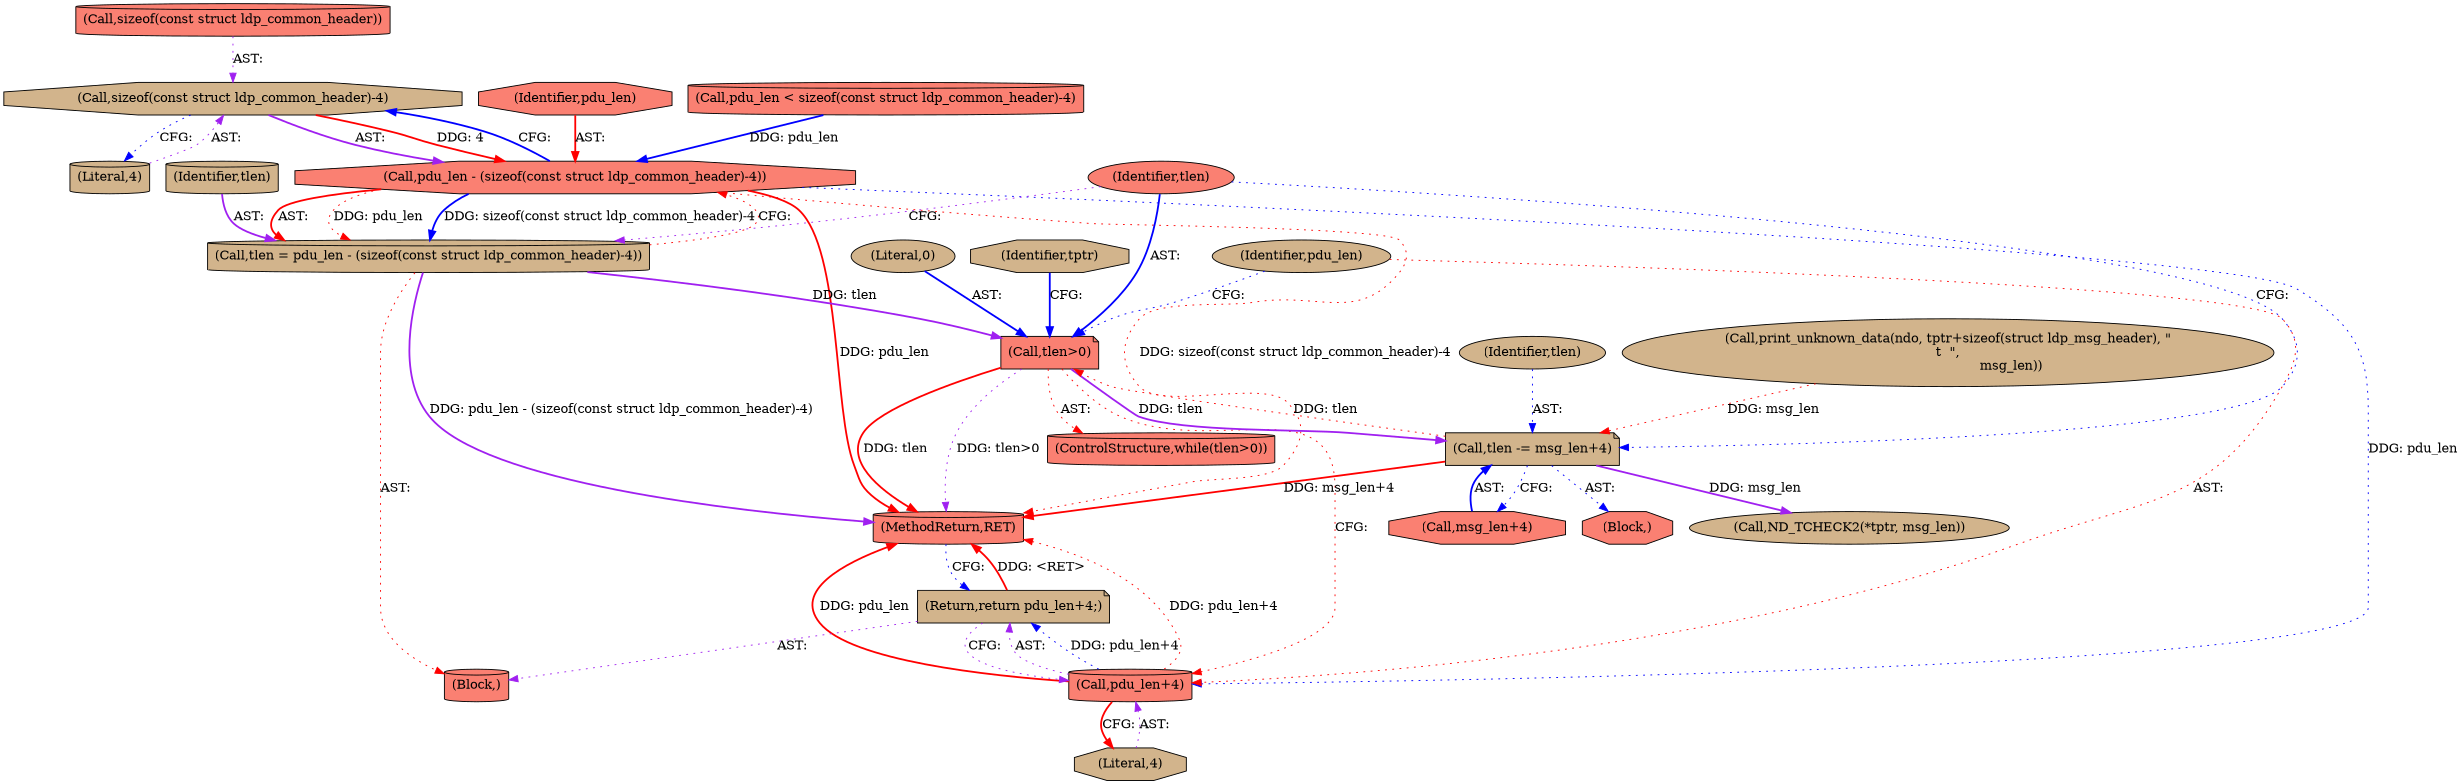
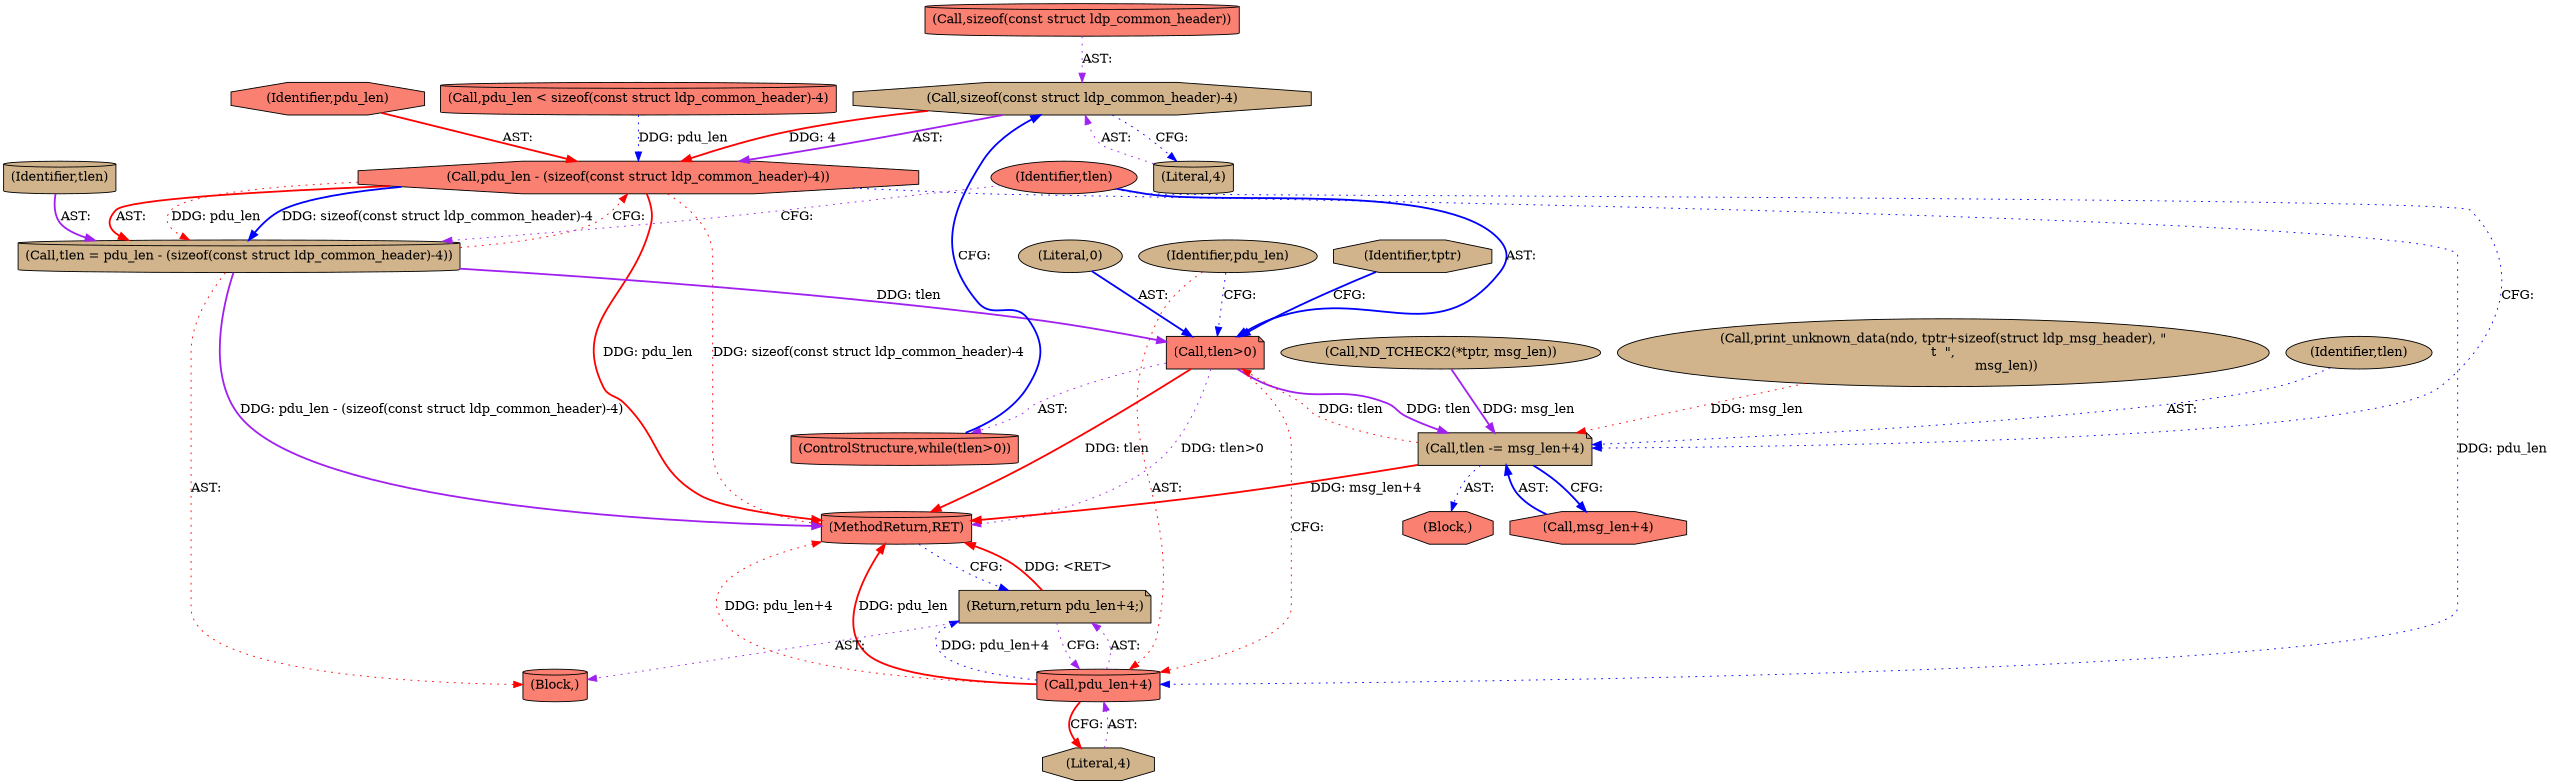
  digraph {
    node [fillcolor=tan shape=cylinder style=filled]
    edge [color=red style=dotted]
    n1 [label="(Call,sizeof(const struct ldp_common_header)-4)" shape=octagon]
    n2 [fillcolor=salmon label="(Call,pdu_len - (sizeof(const struct ldp_common_header)-4))" shape=octagon]
    n3 [label="(Literal,4)"]
    n4 [label="(Call,tlen = pdu_len - (sizeof(const struct ldp_common_header)-4))"]
    n5 [fillcolor=salmon label="(Call,pdu_len+4)"]
    n6 [fillcolor=salmon label="(MethodReturn,RET)"]
    n7 [fillcolor=salmon label="(Call,tlen>0)" shape=note]
    n8 [fillcolor=salmon label="(Block,)"]
    n9 [label="(Return,return pdu_len+4;)" shape=note]
    n10 [label="(Literal,4)" shape=octagon]
    n11 [label="(Call,tlen -= msg_len+4)" shape=note]
    n12 [fillcolor=salmon label="(ControlStructure,while(tlen>0))"]
    n13 [fillcolor=salmon label="(Call,msg_len+4)" shape=octagon]
    n14 [fillcolor=salmon label="(Block,)" shape=octagon]
    n15 [label="(Literal,0)" shape=ellipse]
    n16 [fillcolor=salmon label="(Identifier,tlen)" shape=ellipse]
    n17 [label="(Identifier,pdu_len)" shape=ellipse]
    n18 [label="(Identifier,tptr)" shape=octagon]
    n19 [label="(Identifier,tlen)" shape=ellipse]
    n20 [fillcolor=salmon label="(Identifier,pdu_len)" shape=octagon]
    n21 [label="(Identifier,tlen)"]
    n22 [fillcolor=salmon label="(Call,sizeof(const struct ldp_common_header))"]
    n23 [label="(Call,ND_TCHECK2(*tptr, msg_len))" shape=ellipse]
    n24 [label="(Call,print_unknown_data(ndo, tptr+sizeof(struct ldp_msg_header), \"\n\t  \",\n                               msg_len))" shape=ellipse]
    n25 [fillcolor=salmon label="(Call,pdu_len < sizeof(const struct ldp_common_header)-4)"]
    n1 -> n2 [color=purple label="AST: " style=bold]
    n1 -> n2 [label="DDG: 4" style=bold]
    n1 -> n3 [color=blue label="CFG: "]
-   n2 -> n1 [color=blue label="CFG: " style=bold]
+   n12 -> n1 [color=blue label="CFG: " style=bold]
    n2 -> n4 [label="AST: " style=bold]
    n2 -> n4 [label="DDG: pdu_len"]
    n2 -> n4 [color=blue label="DDG: sizeof(const struct ldp_common_header)-4" style=bold]
    n2 -> n5 [color=blue label="DDG: pdu_len"]
    n2 -> n6 [label="DDG: pdu_len" style=bold]
    n2 -> n6 [label="DDG: sizeof(const struct ldp_common_header)-4"]
    n3 -> n1 [color=purple label="AST: "]
    n4 -> n2 [label="CFG: "]
    n4 -> n6 [color=purple label="DDG: pdu_len - (sizeof(const struct ldp_common_header)-4)" style=bold]
    n4 -> n7 [color=purple label="DDG: tlen" style=bold]
    n4 -> n8 [label="AST: "]
    n5 -> n6 [label="DDG: pdu_len+4"]
    n5 -> n6 [label="DDG: pdu_len" style=bold]
    n5 -> n9 [color=purple label="AST: "]
    n5 -> n9 [color=blue label="DDG: pdu_len+4"]
    n5 -> n10 [label="CFG: " style=bold]
    n6 -> n9 [color=blue label="CFG: "]
    n7 -> n5 [label="CFG: "]
    n7 -> n6 [label="DDG: tlen" style=bold]
    n7 -> n6 [color=purple label="DDG: tlen>0"]
    n7 -> n11 [color=purple label="DDG: tlen" style=bold]
-   n7 -> n12 [label="AST: "]
+   n7 -> n12 [color=purple label="AST: "]
    n9 -> n5 [color=purple label="CFG: "]
    n9 -> n6 [label="DDG: <RET>" style=bold]
    n9 -> n8 [color=purple label="AST: "]
    n10 -> n5 [color=purple label="AST: "]
    n11 -> n6 [label="DDG: msg_len+4" style=bold]
    n11 -> n7 [label="DDG: tlen"]
-   n11 -> n13 [color=blue label="CFG: "]
+   n11 -> n13 [color=blue label="CFG: " style=bold]
    n11 -> n14 [color=blue label="AST: "]
    n13 -> n11 [color=blue label="AST: " style=bold]
    n15 -> n7 [color=blue label="AST: " style=bold]
    n16 -> n4 [color=purple label="CFG: "]
    n16 -> n7 [color=blue label="AST: " style=bold]
    n16 -> n11 [color=blue label="CFG: "]
    n17 -> n5 [label="AST: "]
    n17 -> n7 [color=blue label="CFG: "]
    n18 -> n7 [color=blue label="CFG: " style=bold]
    n19 -> n11 [color=blue label="AST: "]
    n20 -> n2 [label="AST: " style=bold]
    n21 -> n4 [color=purple label="AST: " style=bold]
    n22 -> n1 [color=purple label="AST: "]
-   n11 -> n23 [color=purple label="DDG: msg_len" style=bold]
+   n23 -> n11 [color=purple label="DDG: msg_len" style=bold]
    n24 -> n11 [label="DDG: msg_len"]
-   n25 -> n2 [color=blue label="DDG: pdu_len" style=bold]
+   n25 -> n2 [color=blue label="DDG: pdu_len"]
  }
